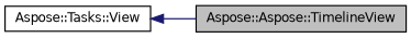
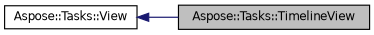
  digraph {
    rankdir=LR
    node [color=black fontname=Helvetica fontsize=10 shape=record style=filled]
-   n1 [fillcolor=grey75 fontcolor=black height=0.2 label="Aspose::Aspose::TimelineView" width=0.4]
+   n1 [fillcolor=grey75 fontcolor=black height=0.2 label="Aspose::Tasks::TimelineView" width=0.4]
    n2 [fillcolor=white height=0.2 label="Aspose::Tasks::View" width=0.4]
    n2 -> n1 [color=midnightblue dir=back fontname=Helvetica fontsize=10 labelfontname=Helvetica labelfontsize=10 style=solid]
  }
